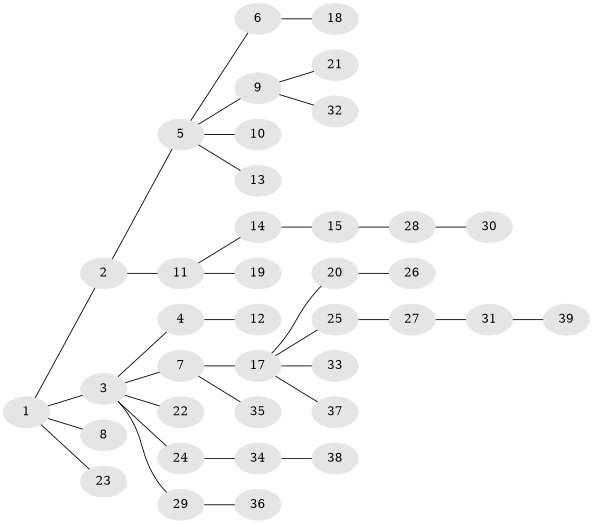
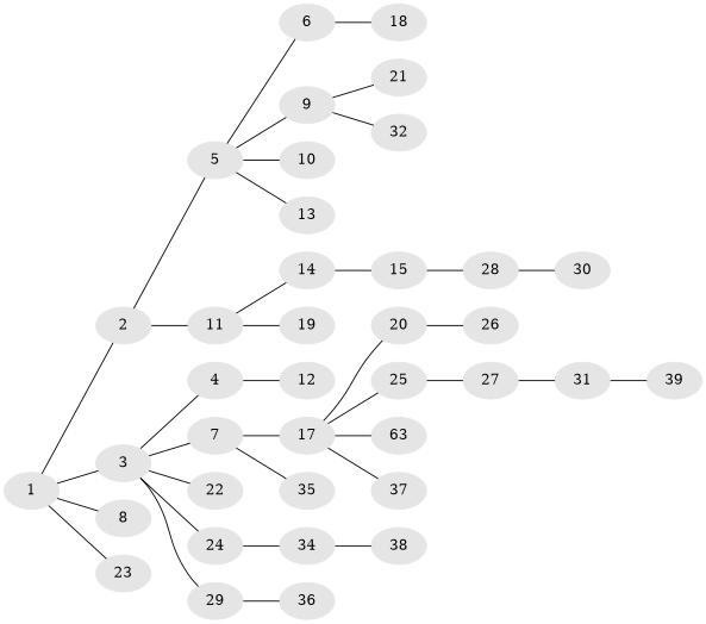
  graph {
    rankdir=LR
    node [color=gray90 style=filled]
    edge [weight=1.0]
    1
    2
    3
    8
    23
    5
    11
    4
    7
    22
    24
    29
    6
    9
    10
    13
    14
    19
    12
    17
    35
    34
    36
    18
    21
    32
    20
    25
-   33
+   33 [label=63]
    37
    15
    28
    30
    26
    27
    38
    31
    39
    1 -- 2
    1 -- 3
    1 -- 8
    1 -- 23
    2 -- 5
    2 -- 11
    3 -- 4
    3 -- 7
    3 -- 22
    3 -- 24
    3 -- 29
    5 -- 6
    5 -- 9
    5 -- 10 [weight=2.0]
    5 -- 13
    11 -- 14
    11 -- 19 [weight=2.0]
    4 -- 12 [weight=2.0]
    7 -- 17
    7 -- 35
    24 -- 34
    29 -- 36
    6 -- 18 [weight=2.0]
    9 -- 21
    9 -- 32 [weight=2.0]
    14 -- 15
    17 -- 20
    17 -- 25
    17 -- 33
    17 -- 37
    34 -- 38
    20 -- 26
    25 -- 27 [weight=2.0]
    15 -- 28
    28 -- 30
    27 -- 31
    31 -- 39
  }
